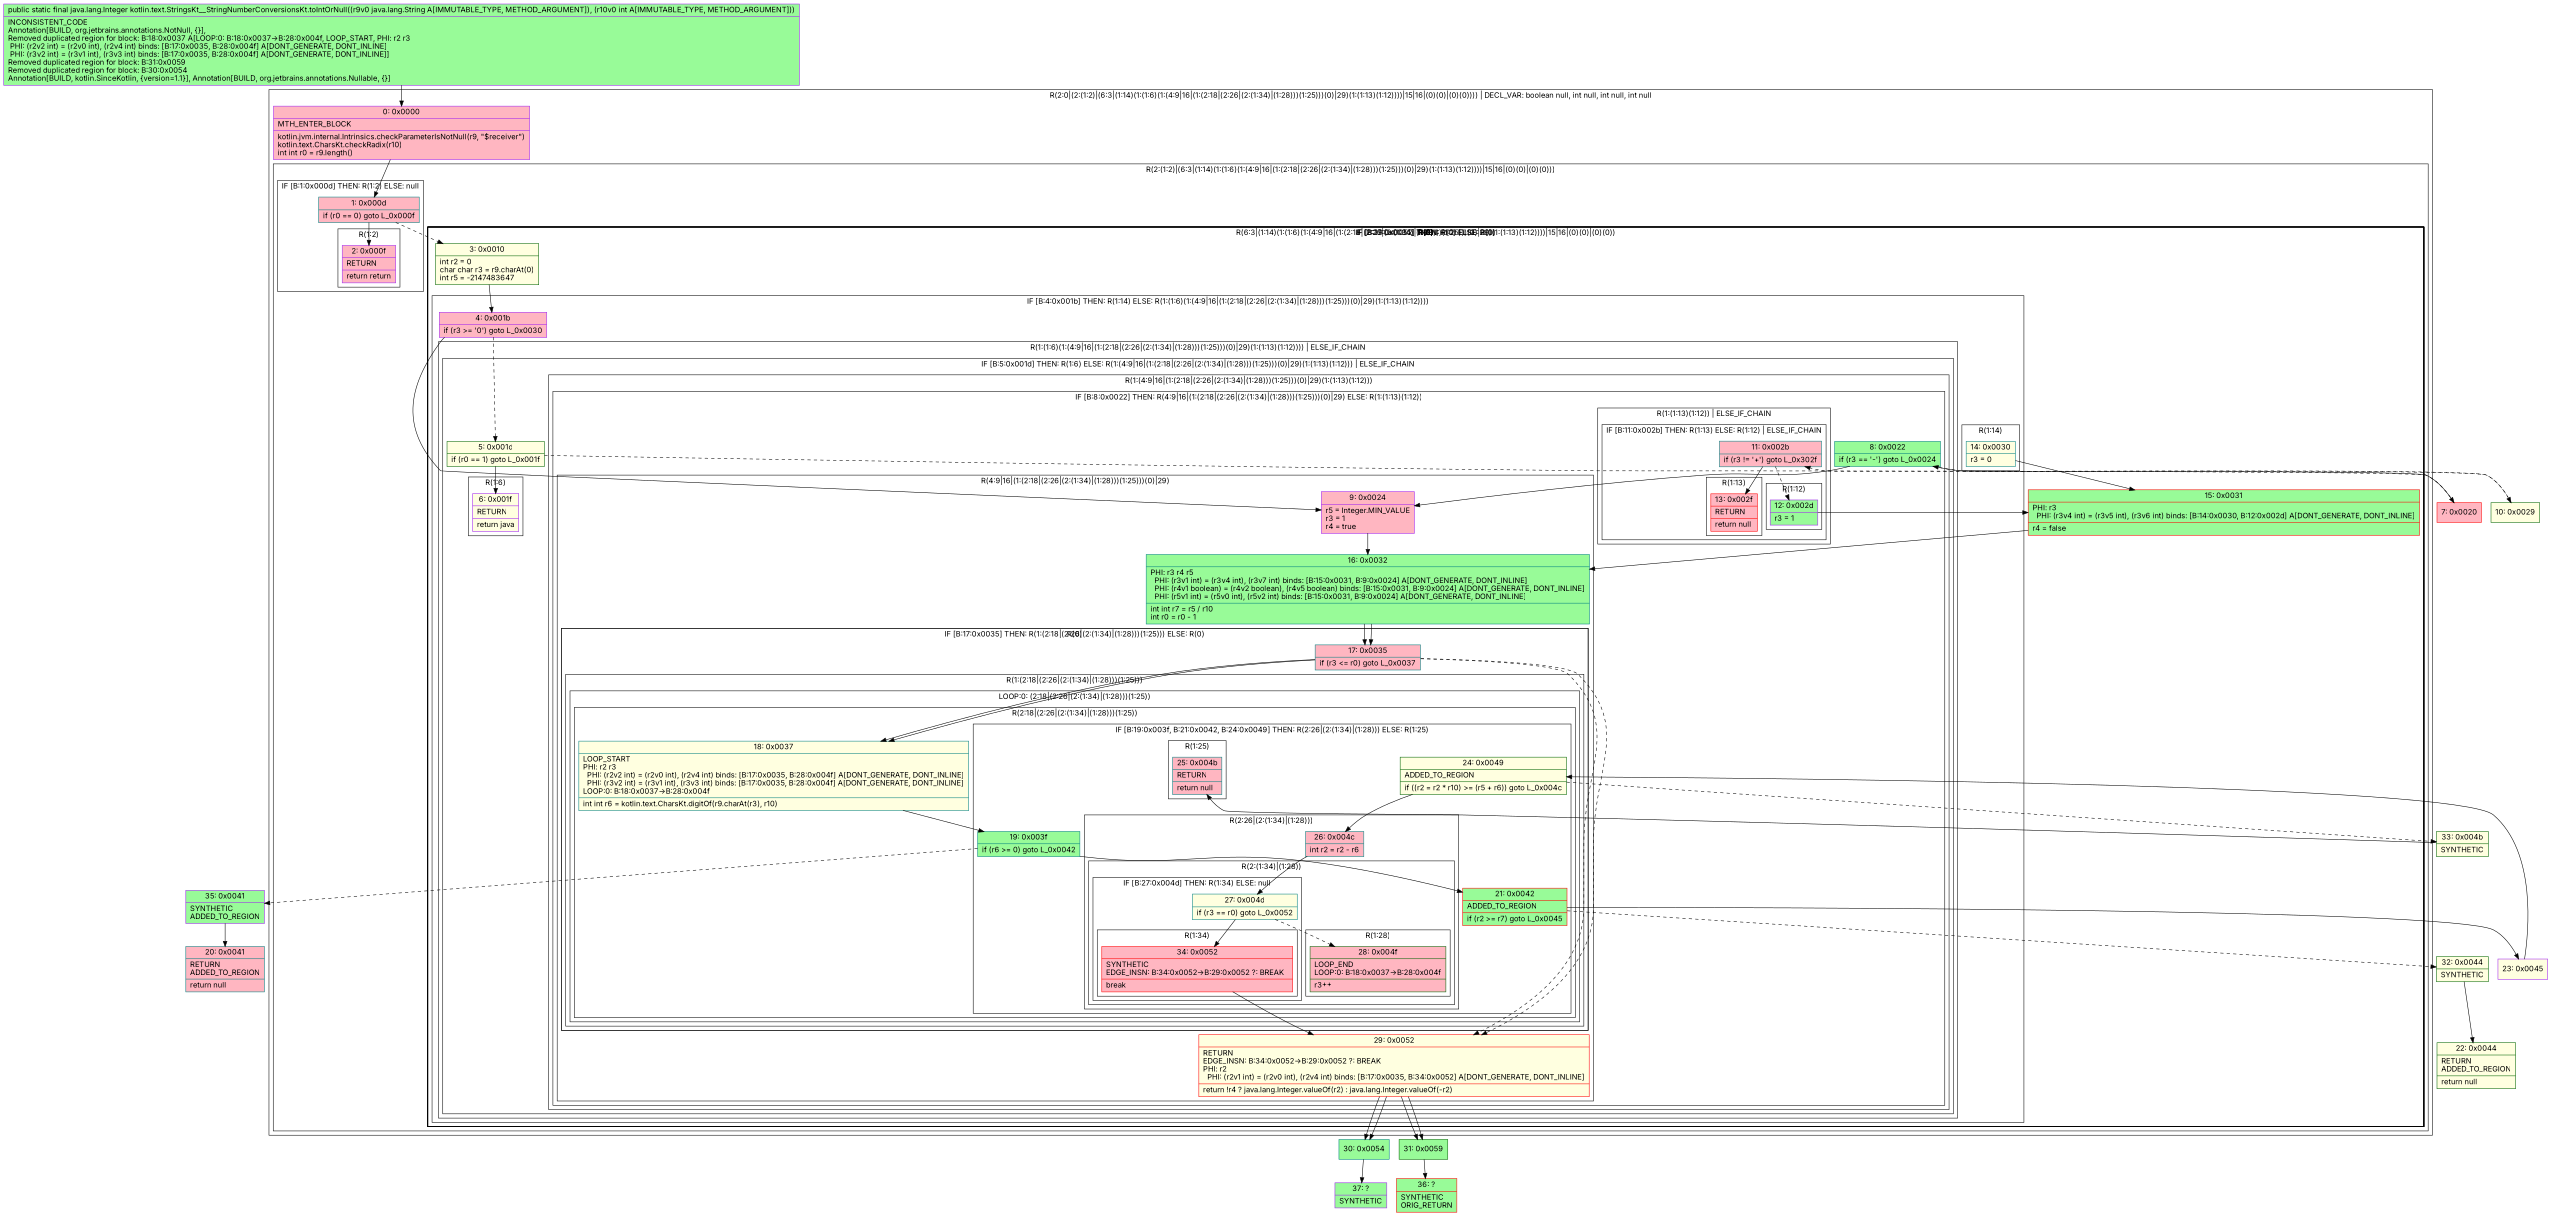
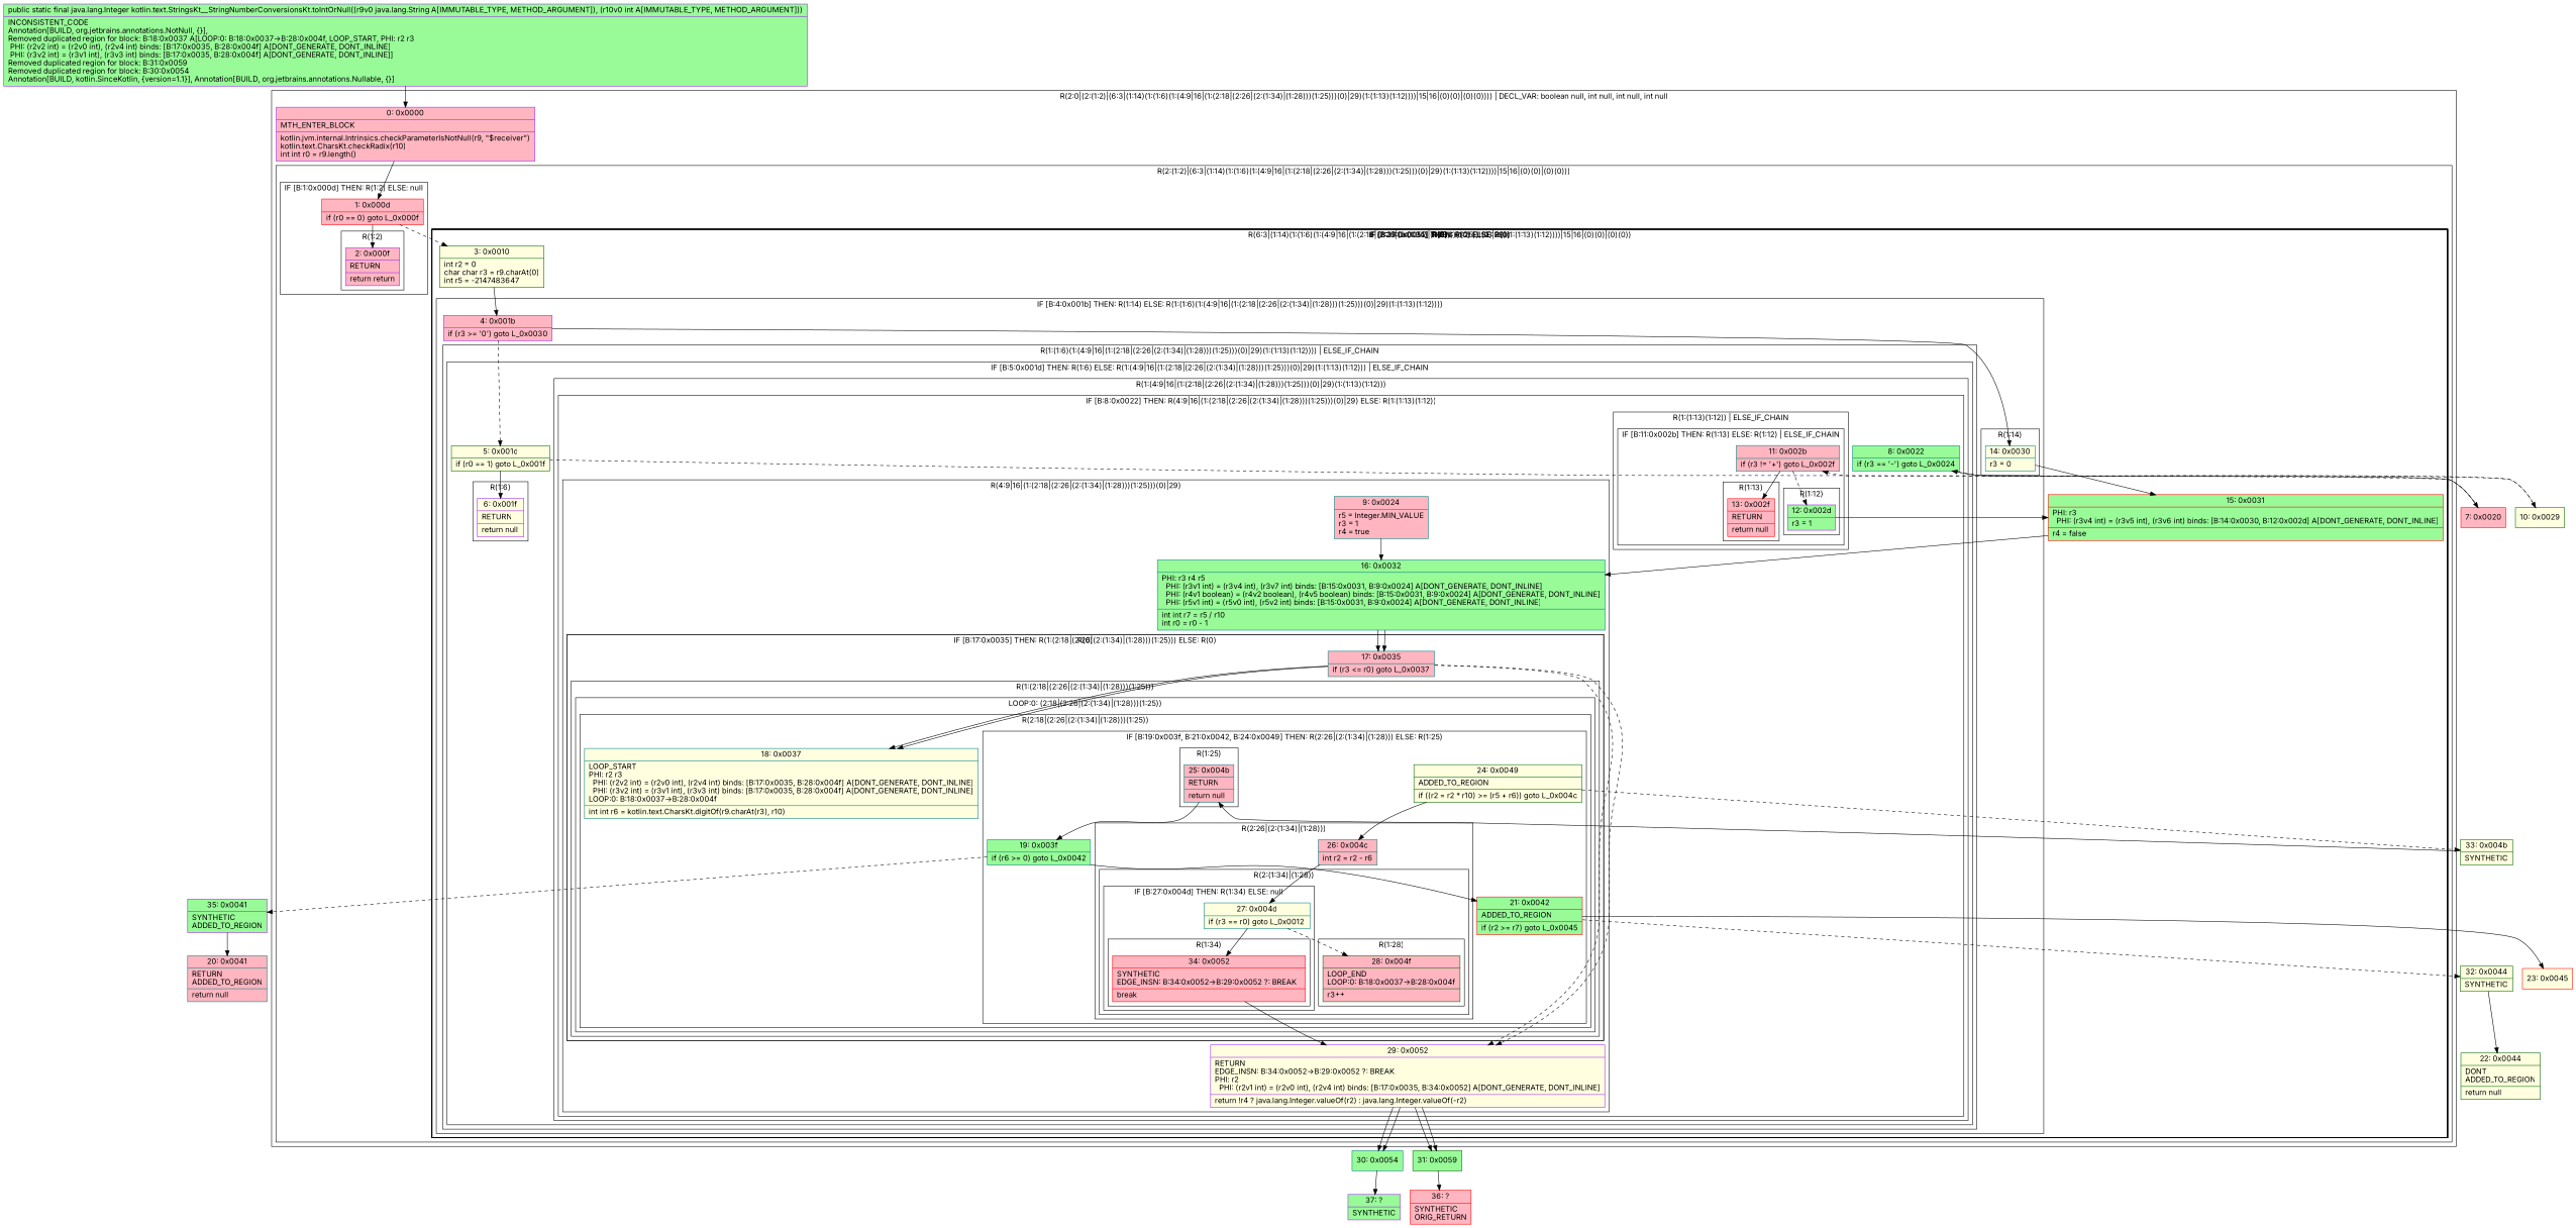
  digraph {
    fontname=Inter
    node [color=teal fillcolor=lightpink fontname=Inter shape=record style=filled]
    edge [fontname=Inter]
    n1 [color=purple label="{2\:\ 0x000f|RETURN\l|return return\l}"]
-   n2 [label="{1\:\ 0x000d|if (r0 == 0) goto L_0x000f\l}"]
+   n2 [color=red label="{1\:\ 0x000d|if (r0 == 0) goto L_0x000f\l}"]
    n3 [fillcolor=lightyellow label="{14\:\ 0x0030|r3 = 0\l}"]
-   n4 [color=purple fillcolor=lightyellow label="{6\:\ 0x001f|RETURN\l|return java\l}"]
+   n4 [color=purple fillcolor=lightyellow label="{6\:\ 0x001f|RETURN\l|return null\l}"]
    n5 [color=red label="{34\:\ 0x0052|SYNTHETIC\lEDGE_INSN: B:34:0x0052\-\>B:29:0x0052 ?: BREAK  \l|break\l}"]
-   n6 [fillcolor=lightyellow label="{27\:\ 0x004d|if (r3 == r0) goto L_0x0052\l}"]
+   n6 [fillcolor=lightyellow label="{27\:\ 0x004d|if (r3 == r0) goto L_0x0012\l}"]
    n7 [color=darkgreen label="{28\:\ 0x004f|LOOP_END\lLOOP:0: B:18:0x0037\-\>B:28:0x004f\l|r3++\l}"]
    n8 [label="{26\:\ 0x004c|int r2 = r2 \- r6\l}"]
    n9 [label="{25\:\ 0x004b|RETURN\l|return null\l}"]
    n10 [fillcolor=palegreen label="{19\:\ 0x003f|if (r6 \>= 0) goto L_0x0042\l}"]
    n11 [color=red fillcolor=palegreen label="{21\:\ 0x0042|ADDED_TO_REGION\l|if (r2 \>= r7) goto L_0x0045\l}"]
    n12 [color=darkgreen fillcolor=lightyellow label="{24\:\ 0x0049|ADDED_TO_REGION\l|if ((r2 = r2 * r10) \>= (r5 + r6)) goto L_0x004c\l}"]
    n13 [fillcolor=lightyellow label="{18\:\ 0x0037|LOOP_START\lPHI: r2 r3 \l  PHI: (r2v2 int) = (r2v0 int), (r2v4 int) binds: [B:17:0x0035, B:28:0x004f] A[DONT_GENERATE, DONT_INLINE]\l  PHI: (r3v2 int) = (r3v1 int), (r3v3 int) binds: [B:17:0x0035, B:28:0x004f] A[DONT_GENERATE, DONT_INLINE]\lLOOP:0: B:18:0x0037\-\>B:28:0x004f\l|int int r6 = kotlin.text.CharsKt.digitOf(r9.charAt(r3), r10)\l}"]
    n14 [label="{17\:\ 0x0035|if (r3 \<= r0) goto L_0x0037\l}"]
-   n15 [color=purple label="{9\:\ 0x0024|r5 = Integer.MIN_VALUE\lr3 = 1\lr4 = true\l}"]
+   n15 [label="{9\:\ 0x0024|r5 = Integer.MIN_VALUE\lr3 = 1\lr4 = true\l}"]
    n16 [fillcolor=palegreen label="{16\:\ 0x0032|PHI: r3 r4 r5 \l  PHI: (r3v1 int) = (r3v4 int), (r3v7 int) binds: [B:15:0x0031, B:9:0x0024] A[DONT_GENERATE, DONT_INLINE]\l  PHI: (r4v1 boolean) = (r4v2 boolean), (r4v5 boolean) binds: [B:15:0x0031, B:9:0x0024] A[DONT_GENERATE, DONT_INLINE]\l  PHI: (r5v1 int) = (r5v0 int), (r5v2 int) binds: [B:15:0x0031, B:9:0x0024] A[DONT_GENERATE, DONT_INLINE]\l|int int r7 = r5 \/ r10\lint r0 = r0 \- 1\l}"]
-   n17 [color=red fillcolor=lightyellow label="{29\:\ 0x0052|RETURN\lEDGE_INSN: B:34:0x0052\-\>B:29:0x0052 ?: BREAK  \lPHI: r2 \l  PHI: (r2v1 int) = (r2v0 int), (r2v4 int) binds: [B:17:0x0035, B:34:0x0052] A[DONT_GENERATE, DONT_INLINE]\l|return !r4 ? java.lang.Integer.valueOf(r2) : java.lang.Integer.valueOf(\-r2)\l}"]
+   n17 [color=purple fillcolor=lightyellow label="{29\:\ 0x0052|RETURN\lEDGE_INSN: B:34:0x0052\-\>B:29:0x0052 ?: BREAK  \lPHI: r2 \l  PHI: (r2v1 int) = (r2v0 int), (r2v4 int) binds: [B:17:0x0035, B:34:0x0052] A[DONT_GENERATE, DONT_INLINE]\l|return !r4 ? java.lang.Integer.valueOf(r2) : java.lang.Integer.valueOf(\-r2)\l}"]
    n18 [color=red label="{13\:\ 0x002f|RETURN\l|return null\l}"]
    n19 [color=purple fillcolor=palegreen label="{12\:\ 0x002d|r3 = 1\l}"]
-   n20 [label="{11\:\ 0x002b|if (r3 != '+') goto L_0x302f\l}"]
+   n20 [label="{11\:\ 0x002b|if (r3 != '+') goto L_0x002f\l}"]
    n21 [fillcolor=palegreen label="{8\:\ 0x0022|if (r3 == '\-') goto L_0x0024\l}"]
    n22 [color=darkgreen fillcolor=lightyellow label="{5\:\ 0x001d|if (r0 == 1) goto L_0x001f\l}"]
    n23 [color=purple label="{4\:\ 0x001b|if (r3 \>= '0') goto L_0x0030\l}"]
    n24 [color=darkgreen fillcolor=lightyellow label="{3\:\ 0x0010|int r2 = 0\lchar char r3 = r9.charAt(0)\lint r5 = \-2147483647\l}"]
    n25 [color=red fillcolor=palegreen label="{15\:\ 0x0031|PHI: r3 \l  PHI: (r3v4 int) = (r3v5 int), (r3v6 int) binds: [B:14:0x0030, B:12:0x002d] A[DONT_GENERATE, DONT_INLINE]\l|r4 = false\l}"]
    n26 [color=purple label="{0\:\ 0x0000|MTH_ENTER_BLOCK\l|kotlin.jvm.internal.Intrinsics.checkParameterIsNotNull(r9, \"$receiver\")\lkotlin.text.CharsKt.checkRadix(r10)\lint int r0 = r9.length()\l}"]
    n27 [color=purple fillcolor=palegreen label="{35\:\ 0x0041|SYNTHETIC\lADDED_TO_REGION\l}"]
-   n28 [color=purple fillcolor=lightyellow label="{23\:\ 0x0045}"]
+   n28 [color=red fillcolor=lightyellow label="{23\:\ 0x0045}"]
    n29 [color=darkgreen fillcolor=lightyellow label="{32\:\ 0x0044|SYNTHETIC\l}"]
    n30 [color=darkgreen fillcolor=lightyellow label="{33\:\ 0x004b|SYNTHETIC\l}"]
    n31 [fillcolor=palegreen label="{30\:\ 0x0054}"]
    n32 [color=darkgreen fillcolor=palegreen label="{31\:\ 0x0059}"]
    n33 [color=darkgreen fillcolor=lightyellow label="{10\:\ 0x0029}"]
    n34 [color=red label="{7\:\ 0x0020}"]
    n35 [label="{20\:\ 0x0041|RETURN\lADDED_TO_REGION\l|return null\l}"]
-   n36 [color=darkgreen fillcolor=lightyellow label="{22\:\ 0x0044|RETURN\lADDED_TO_REGION\l|return null\l}"]
+   n36 [color=darkgreen fillcolor=lightyellow label="{22\:\ 0x0044|DONT\lADDED_TO_REGION\l|return null\l}"]
    n37 [color=purple fillcolor=palegreen label="{37\:\ ?|SYNTHETIC\l}"]
-   n38 [color=red fillcolor=palegreen label="{36\:\ ?|SYNTHETIC\lORIG_RETURN\l}"]
+   n38 [color=red label="{36\:\ ?|SYNTHETIC\lORIG_RETURN\l}"]
    n39 [color=purple fillcolor=palegreen label="{public static final java.lang.Integer kotlin.text.StringsKt__StringNumberConversionsKt.toIntOrNull((r9v0 java.lang.String A[IMMUTABLE_TYPE, METHOD_ARGUMENT]), (r10v0 int A[IMMUTABLE_TYPE, METHOD_ARGUMENT]))  | INCONSISTENT_CODE\lAnnotation[BUILD, org.jetbrains.annotations.NotNull, \{\}], \lRemoved duplicated region for block: B:18:0x0037 A[LOOP:0: B:18:0x0037\-\>B:28:0x004f, LOOP_START, PHI: r2 r3 \l  PHI: (r2v2 int) = (r2v0 int), (r2v4 int) binds: [B:17:0x0035, B:28:0x004f] A[DONT_GENERATE, DONT_INLINE]\l  PHI: (r3v2 int) = (r3v1 int), (r3v3 int) binds: [B:17:0x0035, B:28:0x004f] A[DONT_GENERATE, DONT_INLINE]]\lRemoved duplicated region for block: B:31:0x0059 \lRemoved duplicated region for block: B:30:0x0054 \lAnnotation[BUILD, kotlin.SinceKotlin, \{version=1.1\}], Annotation[BUILD, org.jetbrains.annotations.Nullable, \{\}]\l}"]
    subgraph cluster_1 {
      label="R(2:0|(2:(1:2)|(6:3|(1:14)(1:(1:6)(1:(4:9|16|(1:(2:18|(2:26|(2:(1:34)|(1:28)))(1:25)))(0)|29)(1:(1:13)(1:12))))|15|16|(0)(0)|(0)(0)))) | DECL_VAR: boolean null, int null, int null, int null\l"
      n26
      subgraph cluster_2 {
        label="R(2:(1:2)|(6:3|(1:14)(1:(1:6)(1:(4:9|16|(1:(2:18|(2:26|(2:(1:34)|(1:28)))(1:25)))(0)|29)(1:(1:13)(1:12))))|15|16|(0)(0)|(0)(0)))"
        subgraph cluster_3 {
          label="IF [B:1:0x000d] THEN: R(1:2) ELSE: null"
          n2
          subgraph cluster_4 {
            label="R(1:2)"
            n1
          }
        }
        subgraph cluster_5 {
          label="R(6:3|(1:14)(1:(1:6)(1:(4:9|16|(1:(2:18|(2:26|(2:(1:34)|(1:28)))(1:25)))(0)|29)(1:(1:13)(1:12))))|15|16|(0)(0)|(0)(0))"
          n24
          n25
          subgraph cluster_6 {
            label="IF [B:4:0x001b] THEN: R(1:14) ELSE: R(1:(1:6)(1:(4:9|16|(1:(2:18|(2:26|(2:(1:34)|(1:28)))(1:25)))(0)|29)(1:(1:13)(1:12))))"
            n23
            subgraph cluster_7 {
              label="R(1:14)"
              n3
            }
            subgraph cluster_8 {
              label="R(1:(1:6)(1:(4:9|16|(1:(2:18|(2:26|(2:(1:34)|(1:28)))(1:25)))(0)|29)(1:(1:13)(1:12)))) | ELSE_IF_CHAIN\l"
              subgraph cluster_9 {
                label="IF [B:5:0x001d] THEN: R(1:6) ELSE: R(1:(4:9|16|(1:(2:18|(2:26|(2:(1:34)|(1:28)))(1:25)))(0)|29)(1:(1:13)(1:12))) | ELSE_IF_CHAIN\l"
                n22
                subgraph cluster_10 {
                  label="R(1:6)"
                  n4
                }
                subgraph cluster_11 {
                  label="R(1:(4:9|16|(1:(2:18|(2:26|(2:(1:34)|(1:28)))(1:25)))(0)|29)(1:(1:13)(1:12)))"
                  subgraph cluster_12 {
                    label="IF [B:8:0x0022] THEN: R(4:9|16|(1:(2:18|(2:26|(2:(1:34)|(1:28)))(1:25)))(0)|29) ELSE: R(1:(1:13)(1:12))"
                    n21
                    subgraph cluster_13 {
                      label="R(4:9|16|(1:(2:18|(2:26|(2:(1:34)|(1:28)))(1:25)))(0)|29)"
                      n15
                      n16
                      n17
                      subgraph cluster_14 {
                        label="IF [B:17:0x0035] THEN: R(1:(2:18|(2:26|(2:(1:34)|(1:28)))(1:25))) ELSE: R(0)"
                        n14
                        subgraph cluster_15 {
                          label="R(1:(2:18|(2:26|(2:(1:34)|(1:28)))(1:25)))"
                          subgraph cluster_16 {
                            label="LOOP:0: (2:18|(2:26|(2:(1:34)|(1:28)))(1:25))"
                            subgraph cluster_17 {
                              label="R(2:18|(2:26|(2:(1:34)|(1:28)))(1:25))"
                              n13
                              subgraph cluster_18 {
                                label="IF [B:19:0x003f, B:21:0x0042, B:24:0x0049] THEN: R(2:26|(2:(1:34)|(1:28))) ELSE: R(1:25)"
                                n10
                                n11
                                n12
                                subgraph cluster_19 {
                                  label="R(2:26|(2:(1:34)|(1:28)))"
                                  n8
                                  subgraph cluster_20 {
                                    label="R(2:(1:34)|(1:28))"
                                    subgraph cluster_21 {
                                      label="IF [B:27:0x004d] THEN: R(1:34) ELSE: null"
                                      n6
                                      subgraph cluster_22 {
                                        label="R(1:34)"
                                        n5
                                      }
                                    }
                                    subgraph cluster_23 {
                                      label="R(1:28)"
                                      n7
                                    }
                                  }
                                }
                                subgraph cluster_24 {
                                  label="R(1:25)"
                                  n9
                                }
                              }
                            }
                          }
                        }
                        subgraph cluster_25 {
                          label="R(0)"
                        }
                      }
                    }
                    subgraph cluster_26 {
                      label="R(1:(1:13)(1:12)) | ELSE_IF_CHAIN\l"
                      subgraph cluster_27 {
                        label="IF [B:11:0x002b] THEN: R(1:13) ELSE: R(1:12) | ELSE_IF_CHAIN\l"
                        n20
                        subgraph cluster_28 {
                          label="R(1:13)"
                          n18
                        }
                        subgraph cluster_29 {
                          label="R(1:12)"
                          n19
                        }
                      }
                    }
                  }
                }
              }
            }
          }
          subgraph cluster_30 {
            label="IF [B:17:0x0035] THEN: R(0) ELSE: R(0)"
            subgraph cluster_31 {
              label="R(0)"
            }
            subgraph cluster_32 {
              label="R(0)"
            }
          }
          subgraph cluster_33 {
            label="IF [B:29:0x0052] THEN: R(0) ELSE: R(0)"
            subgraph cluster_34 {
              label="R(0)"
            }
            subgraph cluster_35 {
              label="R(0)"
            }
          }
        }
      }
    }
    n2 -> n1
    n2 -> n24 [style=dashed]
    n3 -> n25
    n5 -> n17
    n6 -> n5
    n6 -> n7 [style=dashed]
    n8 -> n6
    n10 -> n11
    n10 -> n27 [style=dashed]
    n11 -> n28
    n11 -> n29 [style=dashed]
    n12 -> n8
    n12 -> n30 [style=dashed]
-   n13 -> n10
+   n9 -> n10
    n14 -> n13
    n14 -> n13
    n14 -> n17 [style=dashed]
    n14 -> n17 [style=dashed]
    n15 -> n16
    n16 -> n14
    n16 -> n14
    n17 -> n31
    n17 -> n31
    n17 -> n32
    n17 -> n32
    n19 -> n25
    n20 -> n18
    n20 -> n19 [style=dashed]
-   n21 -> n15
    n21 -> n33 [style=dashed]
    n22 -> n4
    n22 -> n34 [style=dashed]
-   n23 -> n15
+   n23 -> n3
    n23 -> n22 [style=dashed]
    n24 -> n23
    n25 -> n16
    n26 -> n2
    n27 -> n35
-   n28 -> n12
    n29 -> n36
    n30 -> n9
    n31 -> n37
    n32 -> n38
    n33 -> n20 [style=dashed]
    n34 -> n21
    n39 -> n26
  }
